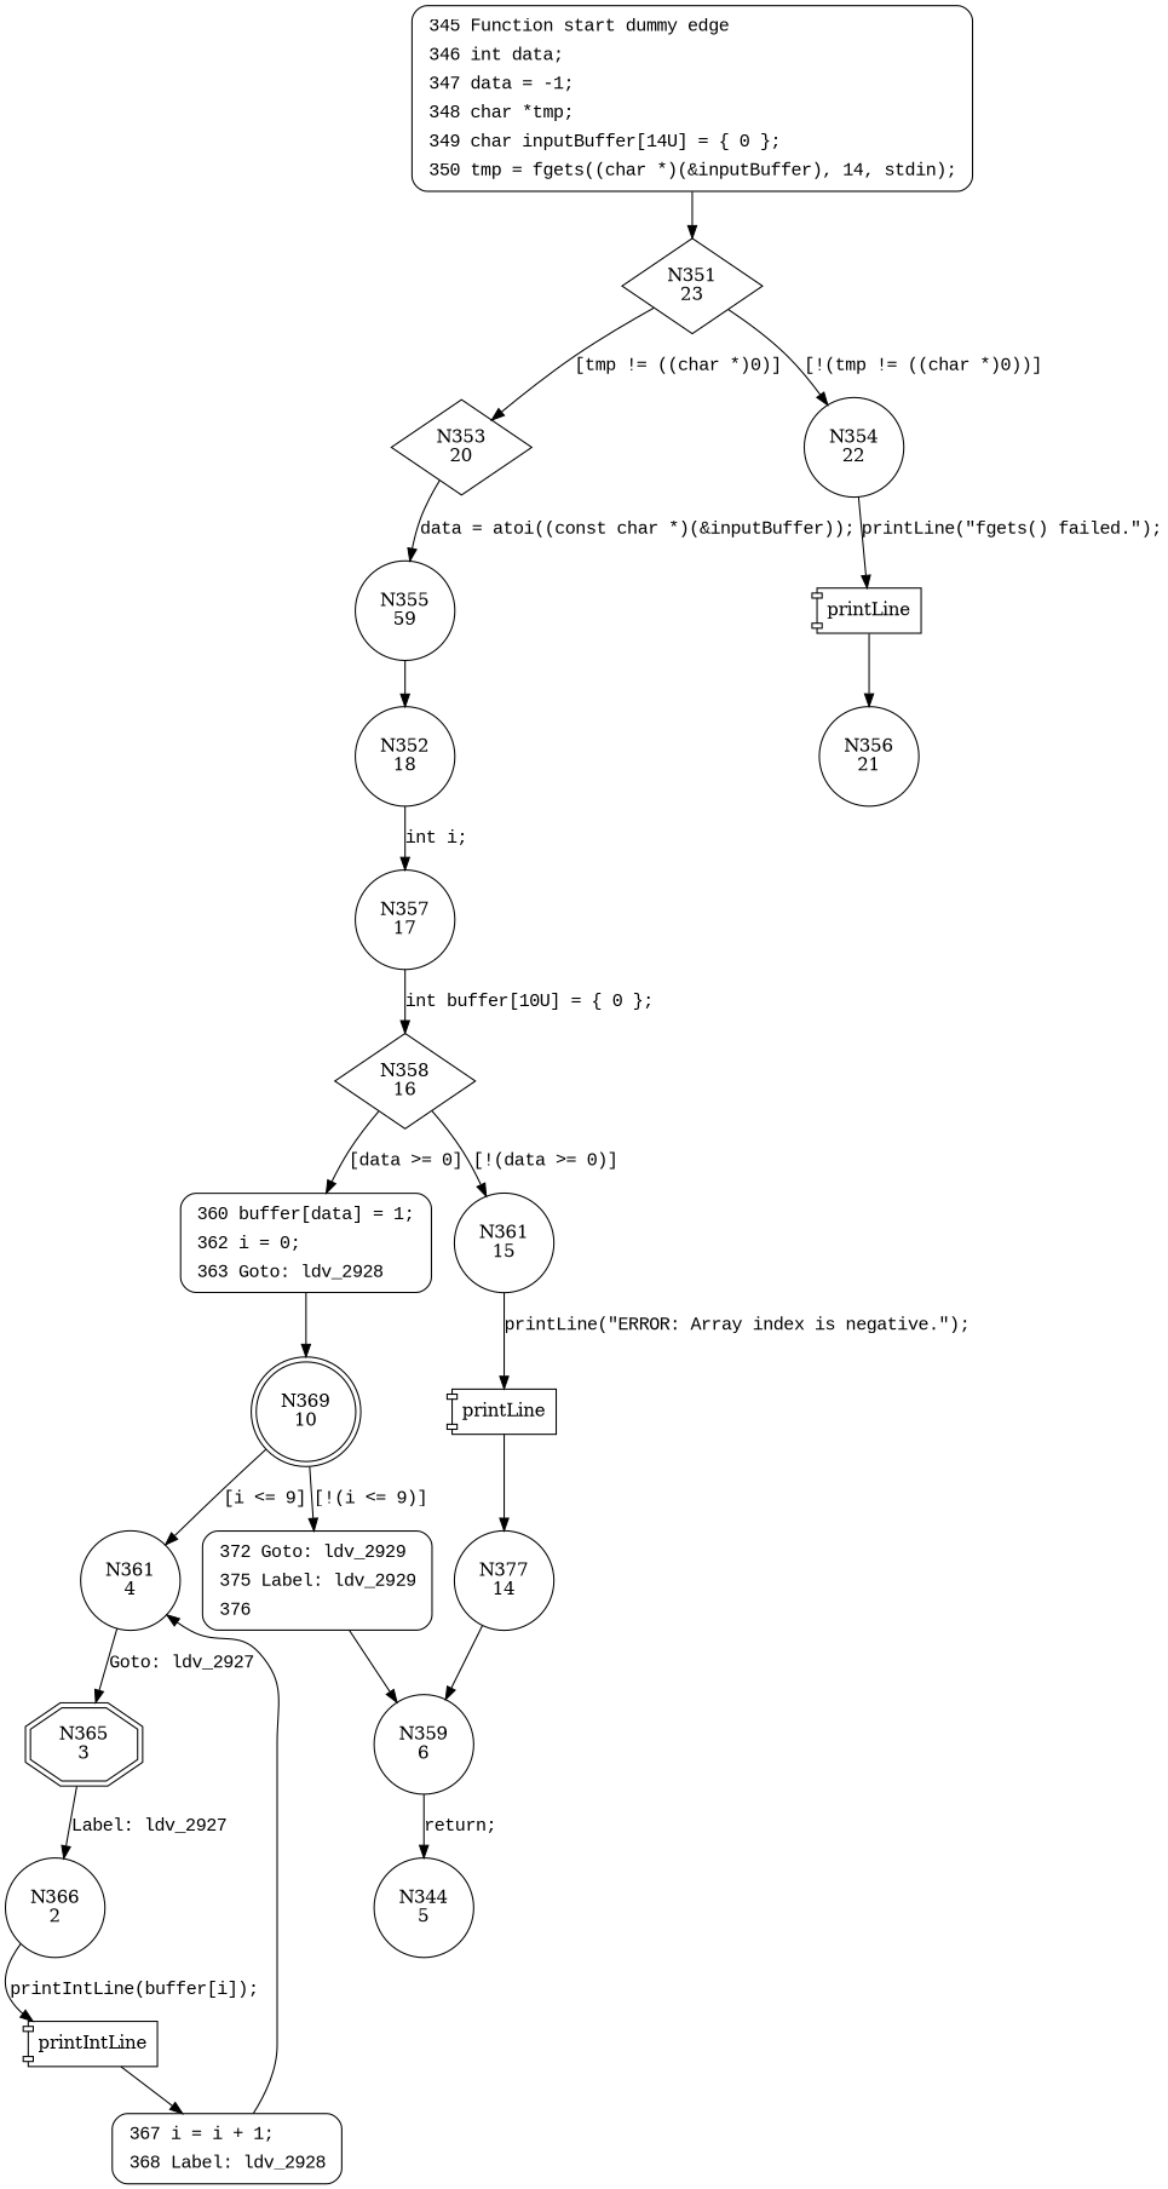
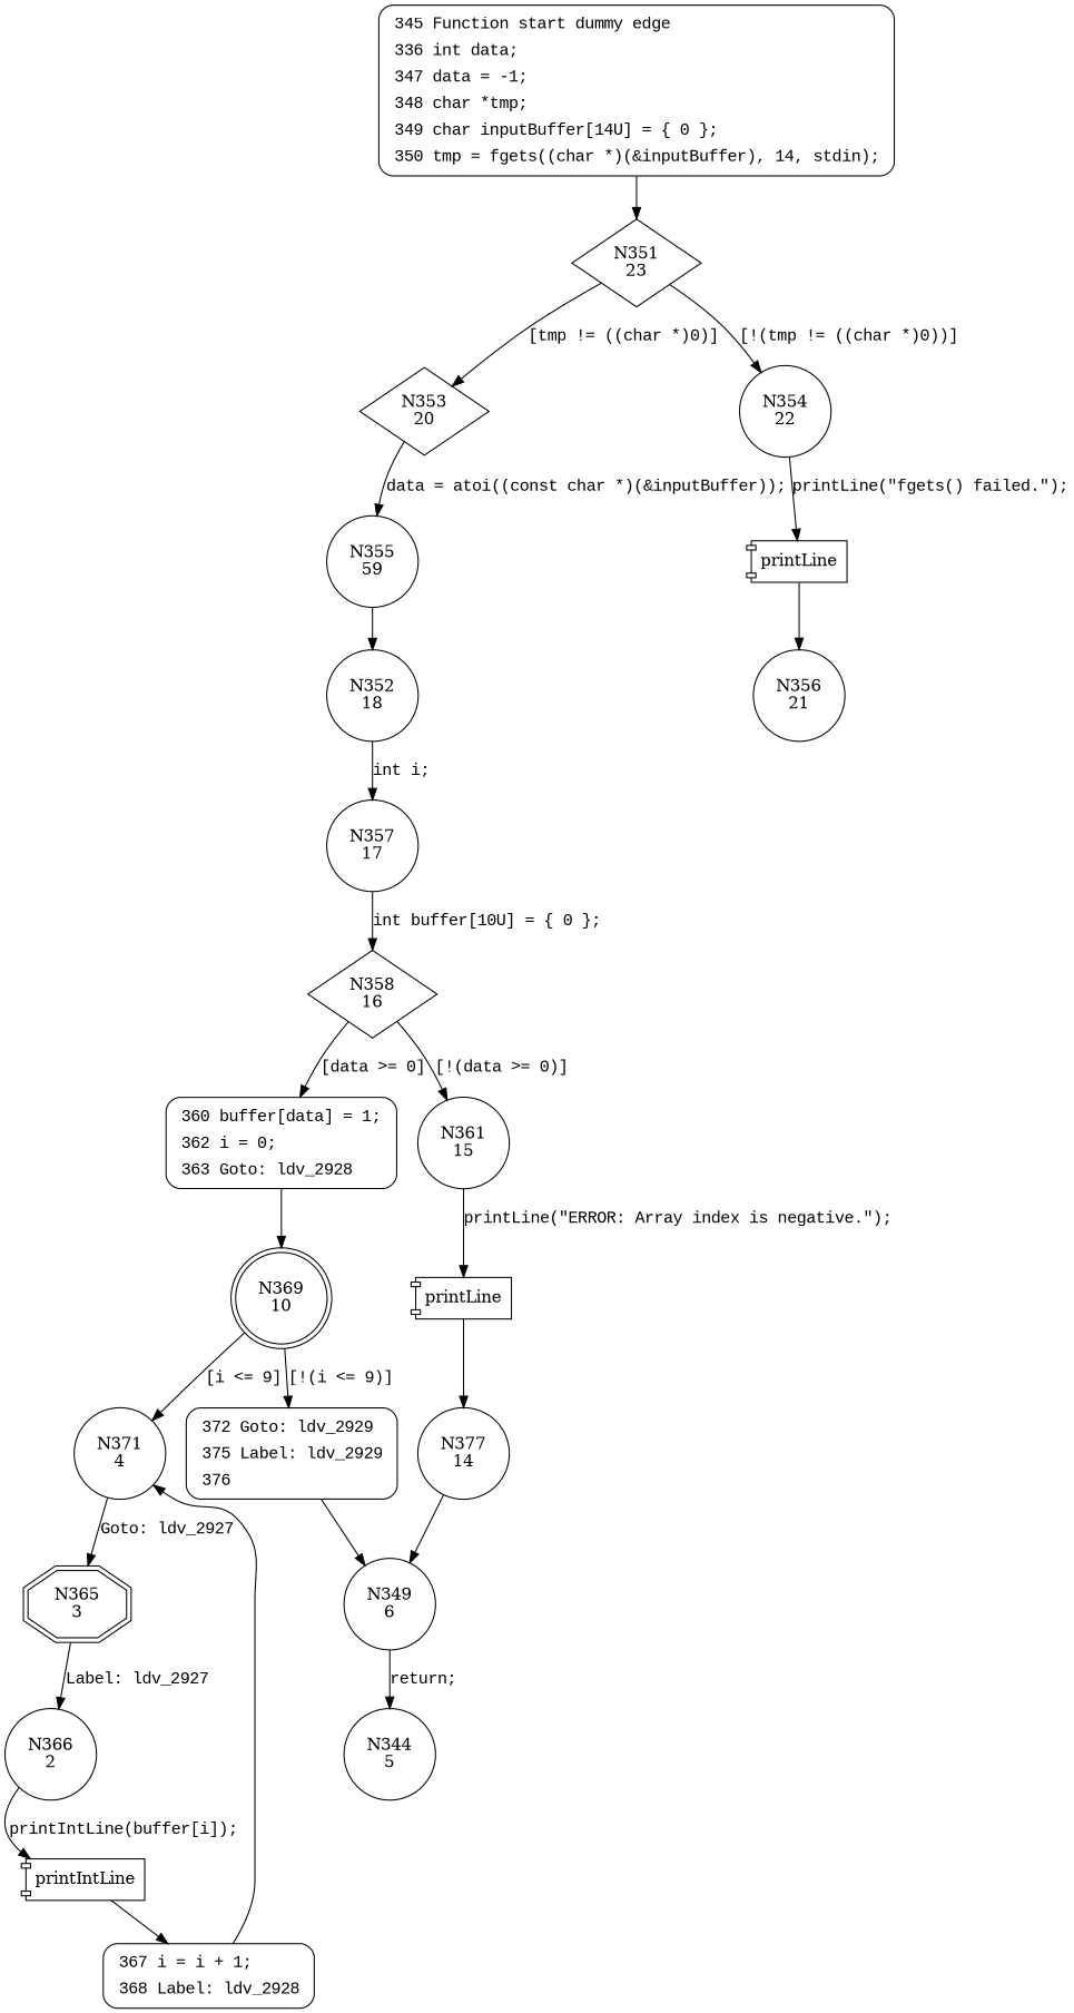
  digraph {
    node [shape=circle]
    edge [fontname="Courier New"]
    n1 [label="N351\n23" shape=diamond]
    n2 [label="N353\n20" shape=diamond]
    n3 [label="N354\n22"]
    n4 [label="N355\n59"]
    n5 [label=printLine shape=component]
    n6 [label="N352\n18"]
    n7 [label="N356\n21"]
    n8 [label="N357\n17"]
    n9 [label="N358\n16" shape=diamond]
    n10 [fillcolor=white fontname="Courier New" label=<<table border="0" cellborder="0" cellpadding="3" bgcolor="white"><tr><td align="right">360</td><td align="left">buffer[data] = 1;</td></tr><tr><td align="right">362</td><td align="left">i = 0;</td></tr><tr><td align="right">363</td><td align="left">Goto: ldv_2928</td></tr></table>> penwidth=1 shape=Mrecord style="filled,bold"]
    n11 [label="N361\n15"]
    n12 [label="N369\n10" shape=doublecircle]
    n13 [label=printLine shape=component]
-   n14 [label="N361\n4"]
+   n14 [label="N371\n4"]
    n15 [fillcolor=white fontname="Courier New" label=<<table border="0" cellborder="0" cellpadding="3" bgcolor="white"><tr><td align="right">372</td><td align="left">Goto: ldv_2929</td></tr><tr><td align="right">375</td><td align="left">Label: ldv_2929</td></tr><tr><td align="right">376</td><td align="left"></td></tr></table>> penwidth=1 shape=Mrecord style="filled,bold"]
    n16 [label="N377\n14"]
-   n17 [label="N359\n6"]
+   n17 [label="N349\n6"]
    n18 [label="N344\n5"]
    n19 [label="N365\n3" shape=doubleoctagon]
    n20 [label="N366\n2"]
    n21 [label=printIntLine shape=component]
    n22 [fillcolor=white fontname="Courier New" label=<<table border="0" cellborder="0" cellpadding="3" bgcolor="white"><tr><td align="right">367</td><td align="left">i = i + 1;</td></tr><tr><td align="right">368</td><td align="left">Label: ldv_2928</td></tr></table>> penwidth=1 shape=Mrecord style="filled,bold"]
-   n23 [fillcolor=white fontname="Courier New" label=<<table border="0" cellborder="0" cellpadding="3" bgcolor="white"><tr><td align="right">345</td><td align="left">Function start dummy edge</td></tr><tr><td align="right">346</td><td align="left">int data;</td></tr><tr><td align="right">347</td><td align="left">data = -1;</td></tr><tr><td align="right">348</td><td align="left">char *tmp;</td></tr><tr><td align="right">349</td><td align="left">char inputBuffer[14U] = &#123; 0 &#125;;</td></tr><tr><td align="right">350</td><td align="left">tmp = fgets((char *)(&amp;inputBuffer), 14, stdin);</td></tr></table>> penwidth=1 shape=Mrecord style="filled,bold"]
+   n23 [fillcolor=white fontname="Courier New" label=<<table border="0" cellborder="0" cellpadding="3" bgcolor="white"><tr><td align="right">345</td><td align="left">Function start dummy edge</td></tr><tr><td align="right">336</td><td align="left">int data;</td></tr><tr><td align="right">347</td><td align="left">data = -1;</td></tr><tr><td align="right">348</td><td align="left">char *tmp;</td></tr><tr><td align="right">349</td><td align="left">char inputBuffer[14U] = &#123; 0 &#125;;</td></tr><tr><td align="right">350</td><td align="left">tmp = fgets((char *)(&amp;inputBuffer), 14, stdin);</td></tr></table>> penwidth=1 shape=Mrecord style="filled,bold"]
    n1 -> n2 [label="[tmp != ((char *)0)]"]
    n1 -> n3 [label="[!(tmp != ((char *)0))]"]
    n2 -> n4 [label="data = atoi((const char *)(&inputBuffer));"]
    n3 -> n5 [label="printLine(\"fgets() failed.\");"]
    n4 -> n6
    n5 -> n7
    n6 -> n8 [label="int i;"]
    n8 -> n9 [label="int buffer[10U] = { 0 };"]
    n9 -> n10 [label="[data >= 0]"]
    n9 -> n11 [label="[!(data >= 0)]"]
    n10 -> n12 [fontname=""]
    n11 -> n13 [label="printLine(\"ERROR: Array index is negative.\");"]
    n12 -> n14 [label="[i <= 9]"]
    n12 -> n15 [label="[!(i <= 9)]"]
    n13 -> n16
    n14 -> n19 [label="Goto: ldv_2927"]
    n15 -> n17 [fontname=""]
    n16 -> n17
    n17 -> n18 [label="return;"]
    n19 -> n20 [label="Label: ldv_2927"]
    n20 -> n21 [label="printIntLine(buffer[i]);"]
    n21 -> n22
    n22 -> n14 [fontname=""]
    n23 -> n1 [fontname=""]
  }
